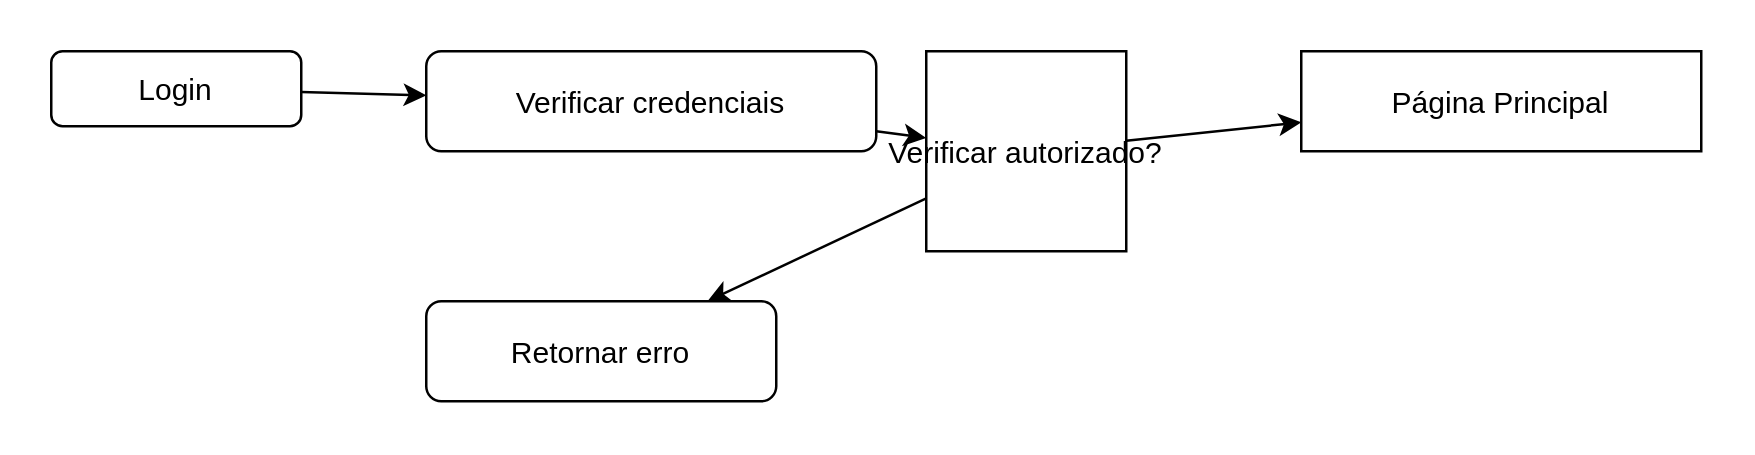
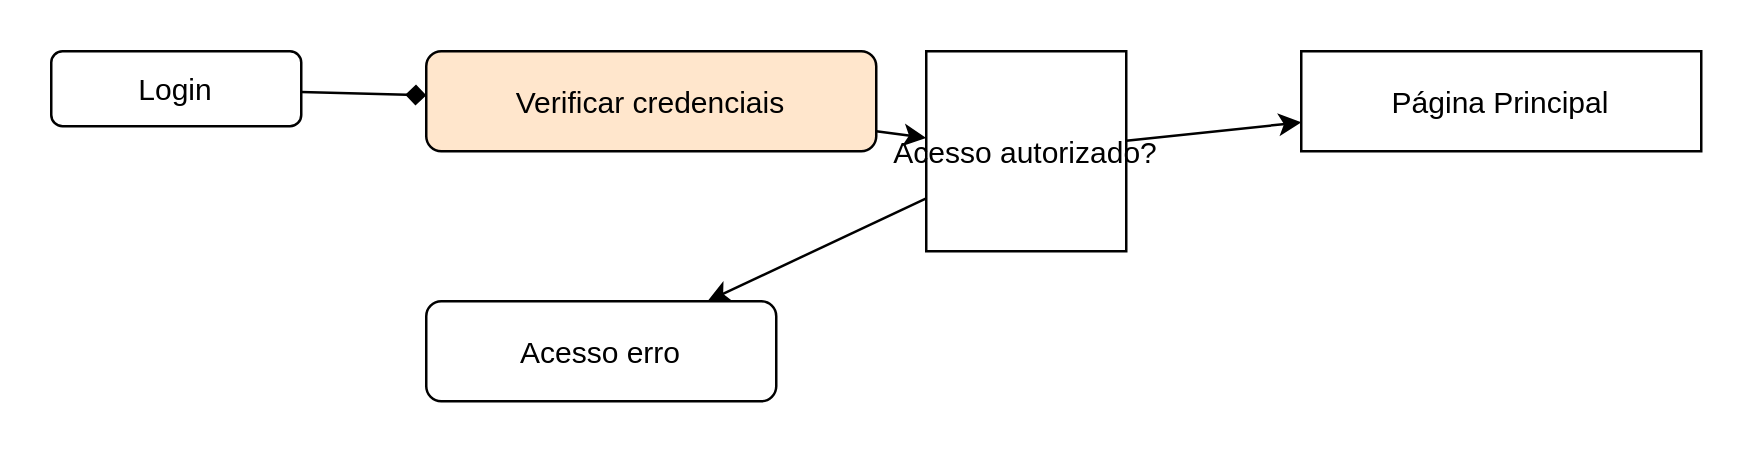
  <mxCell id="0" />
  <mxCell id="1" parent="0" />
  <mxCell id="2" value="Login" style="rounded=1;" vertex="1" parent="1"><mxGeometry x="20" y="20" width="100" height="30" as="geometry" /></mxCell>
- <mxCell id="3" value="Verificar credenciais" style="rounded=1;" vertex="1" parent="1"><mxGeometry x="170" y="20" width="180" height="40" as="geometry" /></mxCell>
- <mxCell id="4" value="Verificar autorizado?" style="diamond;" vertex="1" parent="1"><mxGeometry x="370" y="20" width="80" height="80" as="geometry" /></mxCell>
+ <mxCell id="3" value="Verificar credenciais" style="rounded=1;fillColor=#ffe6cc;" vertex="1" parent="1"><mxGeometry x="170" y="20" width="180" height="40" as="geometry" /></mxCell>
+ <mxCell id="4" value="Acesso autorizado?" style="diamond;" vertex="1" parent="1"><mxGeometry x="370" y="20" width="80" height="80" as="geometry" /></mxCell>
  <mxCell id="5" value="Página Principal" style="rounded=0;" vertex="1" parent="1"><mxGeometry x="520" y="20" width="160" height="40" as="geometry" /></mxCell>
- <mxCell id="6" value="Retornar erro" style="rounded=1;" vertex="1" parent="1"><mxGeometry x="170" y="120" width="140" height="40" as="geometry" /></mxCell>
- <mxCell id="7" edge="1" parent="1" source="2" target="3"><mxGeometry relative="1" as="geometry" /></mxCell>
+ <mxCell id="6" value="Acesso erro" style="rounded=1;" vertex="1" parent="1"><mxGeometry x="170" y="120" width="140" height="40" as="geometry" /></mxCell>
+ <mxCell id="7" edge="1" parent="1" source="2" target="3" style="endArrow=diamond;"><mxGeometry relative="1" as="geometry" /></mxCell>
  <mxCell id="8" edge="1" parent="1" source="3" target="4"><mxGeometry relative="1" as="geometry" /></mxCell>
  <mxCell id="9" edge="1" parent="1" source="4" target="5"><mxGeometry relative="1" as="geometry" /></mxCell>
  <mxCell id="10" edge="1" parent="1" source="4" target="6"><mxGeometry relative="1" as="geometry" /></mxCell>
